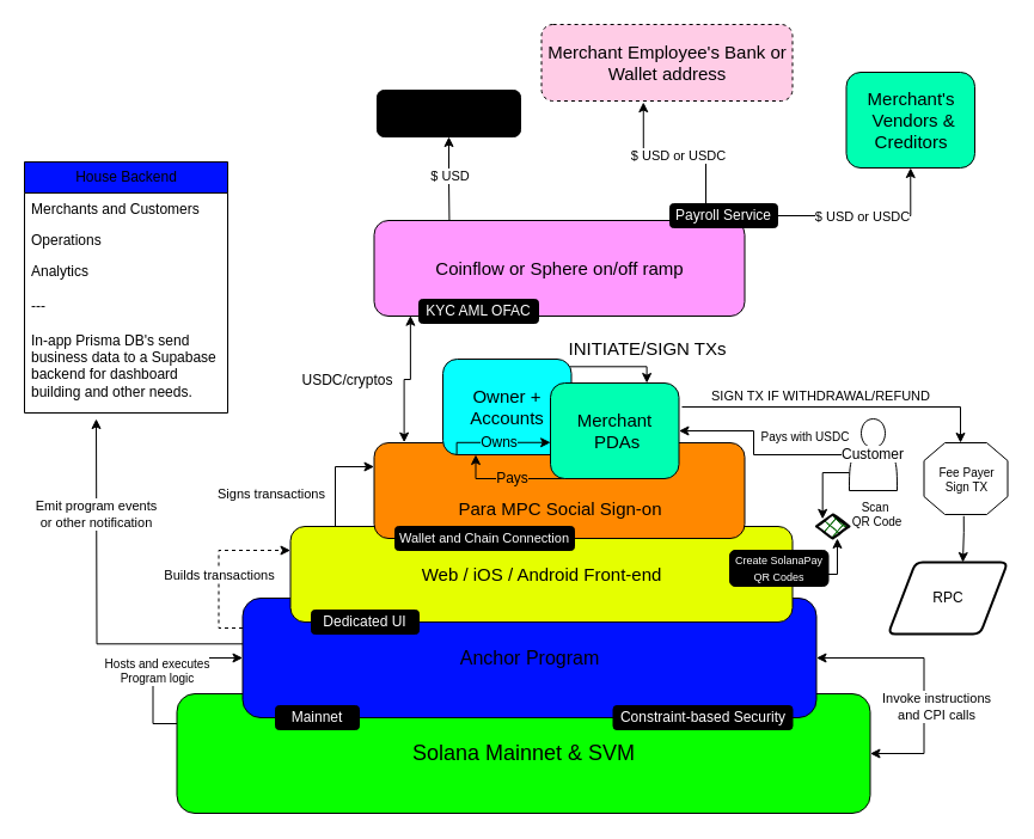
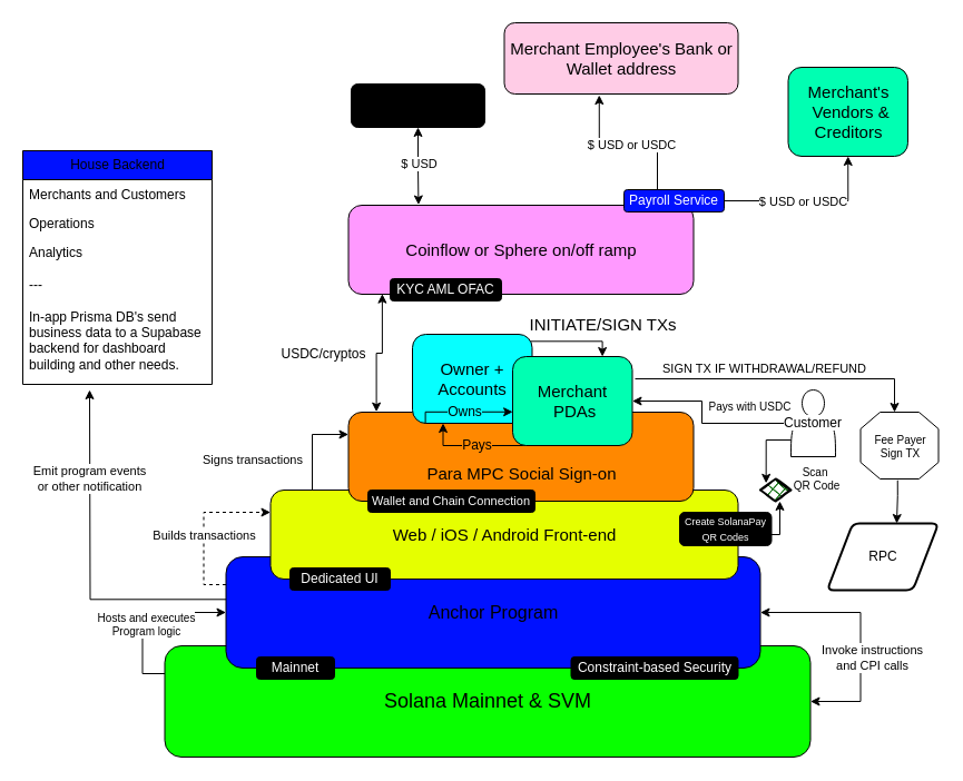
  <mxCell id="0" />
  <mxCell id="1" parent="0" />
  <mxCell id="2" value="&lt;font style=&quot;color: rgb(0, 0, 0); font-size: 18px;&quot;&gt;Solana Mainnet &amp;amp; SVM&lt;/font&gt;" style="rounded=1;whiteSpace=wrap;html=1;fillColor=#08FF00;strokeColor=#000000;verticalAlign=middle;" parent="1" vertex="1"><mxGeometry x="147.5" y="580" width="580" height="100" as="geometry" /></mxCell>
  <mxCell id="3" style="edgeStyle=orthogonalEdgeStyle;rounded=0;orthogonalLoop=1;jettySize=auto;html=1;exitX=0;exitY=0.25;exitDx=0;exitDy=0;entryX=0;entryY=0.5;entryDx=0;entryDy=0;" parent="1" source="2" target="11" edge="1"><mxGeometry relative="1" as="geometry" /></mxCell>
  <mxCell id="4" value="Hosts and executes&lt;div&gt;Program logic&lt;/div&gt;" style="edgeLabel;html=1;align=center;verticalAlign=middle;resizable=0;points=[];fontSize=10;" parent="3" vertex="1" connectable="0"><mxGeometry x="-0.074" relative="1" as="geometry"><mxPoint x="3" y="4" as="offset" /></mxGeometry></mxCell>
  <mxCell id="5" style="edgeStyle=orthogonalEdgeStyle;rounded=0;orthogonalLoop=1;jettySize=auto;html=1;exitX=1;exitY=0.5;exitDx=0;exitDy=0;strokeColor=default;startArrow=classic;startFill=1;" parent="1" source="11" target="2" edge="1"><mxGeometry relative="1" as="geometry"><mxPoint x="692.5" y="550" as="sourcePoint" /><mxPoint x="737.5" y="630" as="targetPoint" /><Array as="points"><mxPoint x="772.5" y="550" /><mxPoint x="772.5" y="630" /></Array></mxGeometry></mxCell>
  <mxCell id="6" value="Invoke instructions&lt;div&gt;and CPI calls&lt;/div&gt;" style="edgeLabel;html=1;align=center;verticalAlign=middle;resizable=0;points=[];" parent="5" vertex="1" connectable="0"><mxGeometry x="-0.017" y="-3" relative="1" as="geometry"><mxPoint x="13" y="24" as="offset" /></mxGeometry></mxCell>
  <mxCell id="7" style="edgeStyle=orthogonalEdgeStyle;rounded=0;orthogonalLoop=1;jettySize=auto;html=1;exitX=0;exitY=0.25;exitDx=0;exitDy=0;entryX=0;entryY=0.25;entryDx=0;entryDy=0;dashed=1;" parent="1" source="11" target="12" edge="1"><mxGeometry relative="1" as="geometry" /></mxCell>
  <mxCell id="8" value="&lt;div&gt;Builds transactions&lt;/div&gt;" style="edgeLabel;html=1;align=center;verticalAlign=middle;resizable=0;points=[];" parent="7" vertex="1" connectable="0"><mxGeometry x="0.009" relative="1" as="geometry"><mxPoint y="8" as="offset" /></mxGeometry></mxCell>
  <mxCell id="9" style="edgeStyle=orthogonalEdgeStyle;rounded=0;orthogonalLoop=1;jettySize=auto;html=1;exitX=0.001;exitY=0.383;exitDx=0;exitDy=0;exitPerimeter=0;" parent="1" source="11" edge="1"><mxGeometry relative="1" as="geometry"><mxPoint x="80" y="350" as="targetPoint" /></mxGeometry></mxCell>
  <mxCell id="10" value="Emit program events&lt;br&gt;or other notification" style="edgeLabel;html=1;align=center;verticalAlign=middle;resizable=0;points=[];" parent="9" vertex="1" connectable="0"><mxGeometry x="0.63" y="1" relative="1" as="geometry"><mxPoint y="22" as="offset" /></mxGeometry></mxCell>
  <mxCell id="11" value="&lt;font style=&quot;font-size: 16px;&quot;&gt;Anchor Program&lt;/font&gt;" style="rounded=1;whiteSpace=wrap;html=1;fillColor=#0011FF;" parent="1" vertex="1"><mxGeometry x="202.5" y="500" width="480" height="100" as="geometry" /></mxCell>
  <mxCell id="12" value="&lt;font style=&quot;color: rgb(0, 0, 0); font-size: 15px;&quot;&gt;Web / iOS / Android Front-end&lt;/font&gt;" style="rounded=1;whiteSpace=wrap;html=1;fillColor=#E5FF00;" parent="1" vertex="1"><mxGeometry x="242.5" y="440" width="420" height="80" as="geometry" /></mxCell>
  <mxCell id="13" style="edgeStyle=orthogonalEdgeStyle;rounded=0;orthogonalLoop=1;jettySize=auto;html=1;entryX=0.436;entryY=0;entryDx=0;entryDy=0;entryPerimeter=0;" parent="1" target="44" edge="1"><mxGeometry relative="1" as="geometry"><mxPoint x="570" y="340" as="sourcePoint" /><mxPoint x="803" y="360" as="targetPoint" /><Array as="points"><mxPoint x="803" y="340" /></Array></mxGeometry></mxCell>
  <mxCell id="14" value="SIGN TX IF WITHDRAWAL/REFUND" style="edgeLabel;html=1;align=center;verticalAlign=middle;resizable=0;points=[];" parent="13" vertex="1" connectable="0"><mxGeometry x="-0.576" relative="1" as="geometry"><mxPoint x="59" y="-10" as="offset" /></mxGeometry></mxCell>
  <mxCell id="15" value="" style="rounded=1;whiteSpace=wrap;html=1;fillColor=#FF8800;" parent="1" vertex="1"><mxGeometry x="312.5" y="370" width="310" height="80" as="geometry" /></mxCell>
  <mxCell id="16" value="RPC" style="shape=parallelogram;html=1;strokeWidth=2;perimeter=parallelogramPerimeter;whiteSpace=wrap;rounded=1;arcSize=12;size=0.23;" parent="1" vertex="1"><mxGeometry x="742.5" y="470" width="100" height="60" as="geometry" /></mxCell>
  <mxCell id="17" style="edgeStyle=orthogonalEdgeStyle;rounded=0;orthogonalLoop=1;jettySize=auto;html=1;exitX=0.977;exitY=0.079;exitDx=0;exitDy=0;entryX=0.75;entryY=0;entryDx=0;entryDy=0;exitPerimeter=0;" parent="1" source="19" target="21" edge="1"><mxGeometry relative="1" as="geometry"><Array as="points"><mxPoint x="541" y="306" /></Array></mxGeometry></mxCell>
  <mxCell id="18" value="INITIATE/SIGN TXs" style="edgeLabel;html=1;align=center;verticalAlign=middle;resizable=0;points=[];fontSize=15;" parent="17" vertex="1" connectable="0"><mxGeometry x="-0.35" y="2" relative="1" as="geometry"><mxPoint x="39" y="-14" as="offset" /></mxGeometry></mxCell>
  <mxCell id="19" value="&lt;font style=&quot;color: rgb(0, 0, 0); font-size: 15px;&quot;&gt;Owner + Accounts&lt;/font&gt;" style="rounded=1;whiteSpace=wrap;html=1;fillColor=#06FFFF;" parent="1" vertex="1"><mxGeometry x="370" y="300" width="107.5" height="80" as="geometry" /></mxCell>
  <mxCell id="20" style="edgeStyle=orthogonalEdgeStyle;rounded=0;orthogonalLoop=1;jettySize=auto;html=1;exitX=0.25;exitY=1;exitDx=0;exitDy=0;entryX=0.25;entryY=1;entryDx=0;entryDy=0;" parent="1" edge="1"><mxGeometry relative="1" as="geometry"><mxPoint x="487.505" y="400" as="sourcePoint" /><mxPoint x="397.505" y="380" as="targetPoint" /><Array as="points"><mxPoint x="397.63" y="400" /></Array></mxGeometry></mxCell>
  <mxCell id="21" value="&lt;font style=&quot;color: rgb(0, 0, 0); font-size: 15px;&quot;&gt;Merchant&lt;br&gt;&amp;nbsp;PDAs&lt;/font&gt;" style="rounded=1;whiteSpace=wrap;html=1;fillColor=#00FFB2;" parent="1" vertex="1"><mxGeometry x="460" y="320" width="107.5" height="80" as="geometry" /></mxCell>
  <mxCell id="22" style="edgeStyle=orthogonalEdgeStyle;rounded=0;orthogonalLoop=1;jettySize=auto;html=1;entryX=0.001;entryY=0.622;entryDx=0;entryDy=0;entryPerimeter=0;exitX=0.108;exitY=1.006;exitDx=0;exitDy=0;exitPerimeter=0;" parent="1" source="19" target="21" edge="1"><mxGeometry relative="1" as="geometry"><Array as="points"><mxPoint x="382" y="370" /><mxPoint x="460" y="370" /></Array></mxGeometry></mxCell>
  <mxCell id="23" value="Owns" style="edgeLabel;html=1;align=center;verticalAlign=middle;resizable=0;points=[];labelBackgroundColor=#06FFFF;fontColor=#000000;fontSize=12;" parent="22" vertex="1" connectable="0"><mxGeometry x="-0.096" y="-1" relative="1" as="geometry"><mxPoint x="6" y="-1" as="offset" /></mxGeometry></mxCell>
  <mxCell id="24" style="edgeStyle=orthogonalEdgeStyle;rounded=0;orthogonalLoop=1;jettySize=auto;html=1;entryX=0.625;entryY=0;entryDx=0;entryDy=0;entryPerimeter=0;exitX=0.475;exitY=1.021;exitDx=0;exitDy=0;exitPerimeter=0;" parent="1" source="44" target="16" edge="1"><mxGeometry relative="1" as="geometry"><mxPoint x="805" y="430" as="sourcePoint" /><Array as="points"><mxPoint x="806" y="445" /><mxPoint x="805" y="445" /></Array></mxGeometry></mxCell>
  <mxCell id="25" value="House Backend" style="swimlane;fontStyle=0;childLayout=stackLayout;horizontal=1;startSize=26;fillColor=#0011FF;horizontalStack=0;resizeParent=1;resizeParentMax=0;resizeLast=0;collapsible=1;marginBottom=0;html=1;" parent="1" vertex="1"><mxGeometry x="20" y="135" width="170" height="210" as="geometry"><mxRectangle x="10" y="390" width="130" height="30" as="alternateBounds" /></mxGeometry></mxCell>
  <mxCell id="26" value="Merchants and Customers" style="text;strokeColor=none;fillColor=none;align=left;verticalAlign=top;spacingLeft=4;spacingRight=4;overflow=hidden;rotatable=0;points=[[0,0.5],[1,0.5]];portConstraint=eastwest;whiteSpace=wrap;html=1;" parent="25" vertex="1"><mxGeometry y="26" width="170" height="26" as="geometry" /></mxCell>
  <mxCell id="27" value="Operations" style="text;strokeColor=none;fillColor=none;align=left;verticalAlign=top;spacingLeft=4;spacingRight=4;overflow=hidden;rotatable=0;points=[[0,0.5],[1,0.5]];portConstraint=eastwest;whiteSpace=wrap;html=1;" parent="25" vertex="1"><mxGeometry y="52" width="170" height="26" as="geometry" /></mxCell>
  <mxCell id="28" value="Analytics&lt;div&gt;&lt;br&gt;&lt;/div&gt;&lt;div&gt;---&lt;/div&gt;&lt;div&gt;&lt;br&gt;&lt;/div&gt;&lt;div&gt;In-app Prisma DB's send business data to a Supabase backend for dashboard building and other needs.&lt;/div&gt;&lt;div&gt;&lt;br&gt;&lt;/div&gt;&lt;div&gt;&lt;br&gt;&lt;/div&gt;" style="text;strokeColor=none;fillColor=none;align=left;verticalAlign=top;spacingLeft=4;spacingRight=4;overflow=hidden;rotatable=0;points=[[0,0.5],[1,0.5]];portConstraint=eastwest;whiteSpace=wrap;html=1;" parent="25" vertex="1"><mxGeometry y="78" width="170" height="132" as="geometry" /></mxCell>
  <mxCell id="29" value="&lt;font style=&quot;color: rgb(0, 0, 0); font-size: 15px;&quot;&gt;Coinflow or Sphere on/off ramp&lt;/font&gt;" style="rounded=1;whiteSpace=wrap;html=1;fillColor=#FF99FF;" parent="1" vertex="1"><mxGeometry x="312.5" y="184" width="310" height="80" as="geometry" /></mxCell>
  <mxCell id="30" style="edgeStyle=orthogonalEdgeStyle;rounded=0;orthogonalLoop=1;jettySize=auto;html=1;entryX=0.081;entryY=-0.004;entryDx=0;entryDy=0;entryPerimeter=0;exitX=0.098;exitY=0.996;exitDx=0;exitDy=0;exitPerimeter=0;startArrow=classic;startFill=1;" parent="1" source="29" target="15" edge="1"><mxGeometry relative="1" as="geometry"><mxPoint x="344" y="270" as="sourcePoint" /></mxGeometry></mxCell>
  <mxCell id="31" value="&lt;font style=&quot;font-size: 12px;&quot;&gt;&lt;br&gt;USDC/cryptos&lt;/font&gt;" style="edgeLabel;html=1;align=center;verticalAlign=middle;resizable=0;points=[];" parent="30" vertex="1" connectable="0"><mxGeometry x="-0.455" relative="1" as="geometry"><mxPoint x="-53" y="16" as="offset" /></mxGeometry></mxCell>
  <mxCell id="32" value="&lt;font color=&quot;#000000&quot;&gt;&lt;span style=&quot;font-size: 15px;&quot;&gt;Owner's Bank Account&lt;/span&gt;&lt;/font&gt;" style="rounded=1;whiteSpace=wrap;html=1;fillColor=#000000;" parent="1" vertex="1"><mxGeometry x="315" y="75" width="120" height="39" as="geometry" /></mxCell>
  <mxCell id="33" style="edgeStyle=orthogonalEdgeStyle;rounded=0;orthogonalLoop=1;jettySize=auto;html=1;entryX=1;entryY=0.5;entryDx=0;entryDy=0;" parent="1" source="34" target="21" edge="1"><mxGeometry relative="1" as="geometry"><Array as="points"><mxPoint x="630" y="380" /><mxPoint x="630" y="360" /></Array></mxGeometry></mxCell>
  <mxCell id="34" value="&lt;span style=&quot;background-color: light-dark(#ffffff, var(--ge-dark-color, #121212));&quot;&gt;Customer&lt;/span&gt;" style="shape=actor;whiteSpace=wrap;html=1;" parent="1" vertex="1"><mxGeometry x="710" y="350" width="40" height="60" as="geometry" /></mxCell>
  <mxCell id="35" value="&lt;font style=&quot;font-size: 10px;&quot;&gt;Pays with USDC&lt;/font&gt;" style="text;html=1;align=center;verticalAlign=middle;resizable=0;points=[];autosize=1;strokeColor=none;fillColor=none;" parent="1" vertex="1"><mxGeometry x="622.5" y="350" width="100" height="30" as="geometry" /></mxCell>
  <mxCell id="36" value="" style="rhombus;whiteSpace=wrap;html=1;strokeWidth=2;fillWeight=-1;hachureGap=8;fillStyle=cross-hatch;fillColor=#006600;sketch=1;" parent="1" vertex="1"><mxGeometry x="682.5" y="430" width="27.5" height="20" as="geometry" /></mxCell>
  <mxCell id="37" style="edgeStyle=orthogonalEdgeStyle;rounded=0;orthogonalLoop=1;jettySize=auto;html=1;entryX=0.636;entryY=1;entryDx=0;entryDy=0;entryPerimeter=0;" parent="1" source="12" target="36" edge="1"><mxGeometry relative="1" as="geometry" /></mxCell>
  <mxCell id="38" style="edgeStyle=orthogonalEdgeStyle;rounded=0;orthogonalLoop=1;jettySize=auto;html=1;exitX=0;exitY=0.75;exitDx=0;exitDy=0;entryX=0.188;entryY=0.192;entryDx=0;entryDy=0;entryPerimeter=0;" parent="1" source="34" target="36" edge="1"><mxGeometry relative="1" as="geometry" /></mxCell>
  <mxCell id="39" value="&lt;font&gt;Scan&amp;nbsp;&lt;/font&gt;&lt;div&gt;&lt;font&gt;QR Code&lt;/font&gt;&lt;/div&gt;" style="text;html=1;align=center;verticalAlign=middle;resizable=0;points=[];autosize=1;strokeColor=none;fillColor=none;fontSize=10;" parent="1" vertex="1"><mxGeometry x="697.5" y="410" width="70" height="40" as="geometry" /></mxCell>
  <mxCell id="40" value="&lt;font&gt;Mainnet&lt;/font&gt;" style="rounded=1;whiteSpace=wrap;html=1;fillColor=#000000;fontColor=#FFFFFF;" parent="1" vertex="1"><mxGeometry x="230" y="590" width="70" height="20" as="geometry" /></mxCell>
  <mxCell id="41" value="&lt;font&gt;Dedicated UI&lt;/font&gt;" style="rounded=1;whiteSpace=wrap;html=1;fillColor=#000000;fontColor=#FFFFFF;" parent="1" vertex="1"><mxGeometry x="260" y="510" width="90" height="20" as="geometry" /></mxCell>
  <mxCell id="42" value="&lt;font style=&quot;font-size: 11px;&quot;&gt;Wallet and Chain Connection&lt;/font&gt;" style="rounded=1;whiteSpace=wrap;html=1;fillColor=#000000;fontColor=#FFFFFF;" parent="1" vertex="1"><mxGeometry x="330" y="440" width="150" height="20" as="geometry" /></mxCell>
  <mxCell id="43" value="&lt;font style=&quot;color: rgb(255, 255, 255); font-size: 9px;&quot;&gt;Create SolanaPay QR Codes&lt;/font&gt;" style="rounded=1;whiteSpace=wrap;html=1;fillColor=#000000;fontSize=11;fontColor=#FFFFFF;" parent="1" vertex="1"><mxGeometry x="610" y="460" width="82.5" height="30" as="geometry" /></mxCell>
  <mxCell id="44" value="" style="verticalLabelPosition=bottom;verticalAlign=top;html=1;shape=mxgraph.basic.polygon;polyCoords=[[0.25,0],[0.75,0],[1,0.25],[1,0.75],[0.75,1],[0.25,1],[0,0.75],[0,0.25]];polyline=0;fillColor=light-dark(#FFFFFF,#0011FF);" parent="1" vertex="1"><mxGeometry x="772.5" y="370" width="70" height="60" as="geometry" /></mxCell>
  <mxCell id="45" value="Fee P&lt;span style=&quot;background-color: transparent; color: light-dark(rgb(0, 0, 0), rgb(255, 255, 255));&quot;&gt;ayer&lt;/span&gt;&lt;div&gt;Sign TX&lt;/div&gt;" style="text;html=1;align=center;verticalAlign=middle;resizable=0;points=[];autosize=1;strokeColor=none;fillColor=none;fontSize=10;" parent="1" vertex="1"><mxGeometry x="772.5" y="381" width="70" height="40" as="geometry" /></mxCell>
- <mxCell id="46" style="edgeStyle=orthogonalEdgeStyle;rounded=0;orthogonalLoop=1;jettySize=auto;html=1;entryX=0.203;entryY=-0.006;entryDx=0;entryDy=0;entryPerimeter=0;startArrow=classic;startFill=1;endArrow=none;" parent="1" source="32" target="29" edge="1"><mxGeometry relative="1" as="geometry" /></mxCell>
+ <mxCell id="46" style="edgeStyle=orthogonalEdgeStyle;rounded=0;orthogonalLoop=1;jettySize=auto;html=1;entryX=0.203;entryY=-0.006;entryDx=0;entryDy=0;entryPerimeter=0;startArrow=classic;startFill=1;" parent="1" source="32" target="29" edge="1"><mxGeometry relative="1" as="geometry" /></mxCell>
  <mxCell id="47" value="$ USD" style="edgeLabel;html=1;align=center;verticalAlign=middle;resizable=0;points=[];" parent="46" vertex="1" connectable="0"><mxGeometry x="-0.091" relative="1" as="geometry"><mxPoint as="offset" /></mxGeometry></mxCell>
- <mxCell id="48" value="&lt;font color=&quot;#000000&quot;&gt;&lt;span style=&quot;font-size: 15px;&quot;&gt;Merchant Employee's Bank or Wallet address&lt;/span&gt;&lt;/font&gt;" style="rounded=1;whiteSpace=wrap;html=1;fillColor=#FFCCE6;dashed=1;" parent="1" vertex="1"><mxGeometry x="452.5" y="20" width="210" height="64" as="geometry" /></mxCell>
+ <mxCell id="48" value="&lt;font color=&quot;#000000&quot;&gt;&lt;span style=&quot;font-size: 15px;&quot;&gt;Merchant Employee's Bank or Wallet address&lt;/span&gt;&lt;/font&gt;" style="rounded=1;whiteSpace=wrap;html=1;fillColor=#FFCCE6;" parent="1" vertex="1"><mxGeometry x="452.5" y="20" width="210" height="64" as="geometry" /></mxCell>
  <mxCell id="49" style="edgeStyle=orthogonalEdgeStyle;rounded=0;orthogonalLoop=1;jettySize=auto;html=1;exitX=0.5;exitY=0;exitDx=0;exitDy=0;entryX=0.406;entryY=1.016;entryDx=0;entryDy=0;entryPerimeter=0;startArrow=none;startFill=0;" parent="1" source="51" target="48" edge="1"><mxGeometry relative="1" as="geometry"><Array as="points"><mxPoint x="590" y="170" /><mxPoint x="590" y="127" /><mxPoint x="538" y="127" /></Array></mxGeometry></mxCell>
  <mxCell id="50" value="$ USD or USDC" style="edgeLabel;html=1;align=center;verticalAlign=middle;resizable=0;points=[];" parent="49" vertex="1" connectable="0"><mxGeometry x="0.079" y="2" relative="1" as="geometry"><mxPoint as="offset" /></mxGeometry></mxCell>
- <mxCell id="51" value="&lt;font&gt;Payroll Service&lt;/font&gt;" style="rounded=1;whiteSpace=wrap;html=1;fillColor=#000000;fontColor=#FFFFFF;" parent="1" vertex="1"><mxGeometry x="560" y="170" width="90" height="20" as="geometry" /></mxCell>
+ <mxCell id="51" value="&lt;font&gt;Payroll Service&lt;/font&gt;" style="rounded=1;whiteSpace=wrap;html=1;fillColor=#0011ff;fontColor=#FFFFFF;" parent="1" vertex="1"><mxGeometry x="560" y="170" width="90" height="20" as="geometry" /></mxCell>
  <mxCell id="52" value="&lt;font style=&quot;color: rgb(0, 0, 0); font-size: 15px;&quot;&gt;Merchant's&lt;br&gt;&amp;nbsp;Vendors &amp;amp; Creditors&lt;/font&gt;" style="rounded=1;whiteSpace=wrap;html=1;fillColor=#00FFB2;" parent="1" vertex="1"><mxGeometry x="707.5" y="60" width="107.5" height="80" as="geometry" /></mxCell>
  <mxCell id="53" style="edgeStyle=orthogonalEdgeStyle;rounded=0;orthogonalLoop=1;jettySize=auto;html=1;entryX=0.5;entryY=1;entryDx=0;entryDy=0;exitX=1;exitY=0.5;exitDx=0;exitDy=0;" parent="1" source="51" target="52" edge="1"><mxGeometry relative="1" as="geometry" /></mxCell>
  <mxCell id="54" value="$ USD or USDC" style="edgeLabel;html=1;align=center;verticalAlign=middle;resizable=0;points=[];" parent="53" vertex="1" connectable="0"><mxGeometry x="-0.059" y="-4" relative="1" as="geometry"><mxPoint x="-1" y="-4" as="offset" /></mxGeometry></mxCell>
  <mxCell id="55" value="&lt;font&gt;KYC AML OFAC&lt;/font&gt;" style="rounded=1;whiteSpace=wrap;html=1;fillColor=#000000;fontColor=#FFFFFF;" parent="1" vertex="1"><mxGeometry x="350" y="250" width="100" height="20" as="geometry" /></mxCell>
  <mxCell id="56" value="Para MPC Social Sign-on" style="text;html=1;align=center;verticalAlign=middle;resizable=0;points=[];autosize=1;strokeColor=none;fillColor=none;fontSize=15;fontColor=#000000;" parent="1" vertex="1"><mxGeometry x="372.5" y="410" width="190" height="30" as="geometry" /></mxCell>
  <mxCell id="57" value="Pays" style="text;html=1;align=center;verticalAlign=middle;resizable=0;points=[];autosize=1;strokeColor=none;fillColor=none;fontSize=12;fontColor=#000000;labelBackgroundColor=#FF8800;" parent="1" vertex="1"><mxGeometry x="403.13" y="385" width="50" height="30" as="geometry" /></mxCell>
  <mxCell id="58" value="Constraint-based Security" style="rounded=1;whiteSpace=wrap;html=1;fillColor=#000000;fontColor=#FFFFFF;" parent="1" vertex="1"><mxGeometry x="512.5" y="590" width="150" height="20" as="geometry" /></mxCell>
  <mxCell id="59" style="edgeStyle=orthogonalEdgeStyle;rounded=0;orthogonalLoop=1;jettySize=auto;html=1;entryX=0;entryY=0.25;entryDx=0;entryDy=0;" parent="1" target="15" edge="1"><mxGeometry relative="1" as="geometry"><mxPoint x="280" y="440" as="sourcePoint" /><mxPoint x="280" y="380" as="targetPoint" /><Array as="points"><mxPoint x="280" y="390" /></Array></mxGeometry></mxCell>
  <mxCell id="60" value="&lt;span style=&quot;font-family: Helvetica; font-size: 11px; font-style: normal; font-variant-ligatures: normal; font-variant-caps: normal; font-weight: 400; letter-spacing: normal; orphans: 2; text-align: center; text-indent: 0px; text-transform: none; widows: 2; word-spacing: 0px; -webkit-text-stroke-width: 0px; white-space: nowrap; text-decoration-thickness: initial; text-decoration-style: initial; text-decoration-color: initial; float: none; display: inline !important;&quot;&gt;Signs transactions&lt;/span&gt;" style="text;whiteSpace=wrap;html=1;labelBackgroundColor=default;fontColor=default;fontFamily=Helvetica;fontSize=11;resizable=0;" parent="1" vertex="1"><mxGeometry x="180" y="400" width="120" height="40" as="geometry" /></mxCell>
